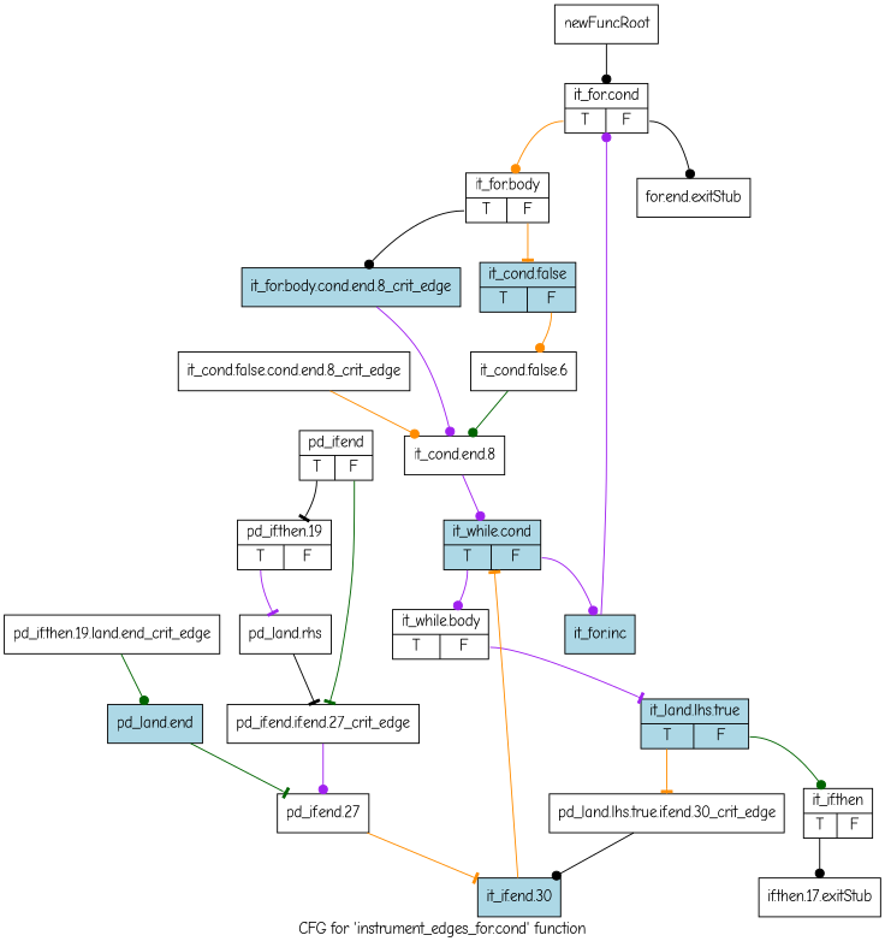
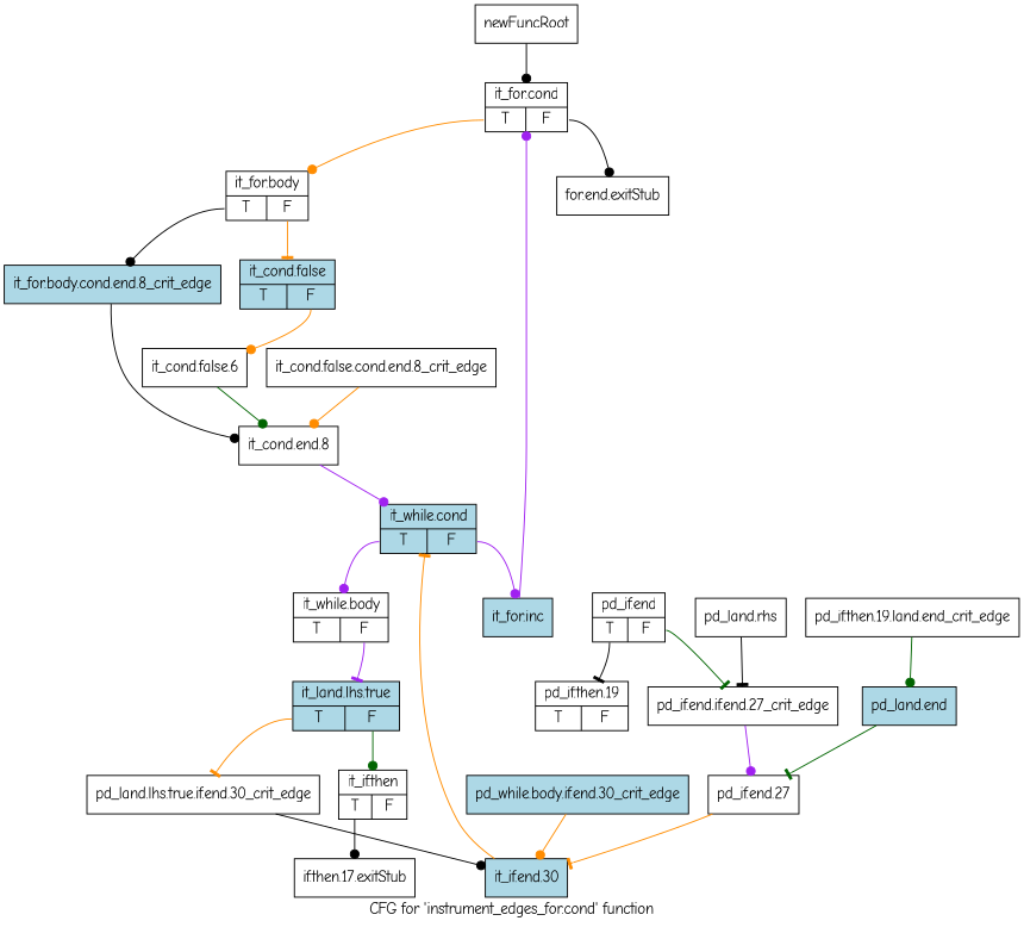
  digraph {
    fontname="Comic Neue"
    label="CFG for 'instrument_edges_for.cond' function"
    node [fillcolor=white fontname="Comic Neue" shape=record style=filled]
    edge [arrowhead=dot color=black fontname="Comic Neue"]
    n1 [label="{newFuncRoot}"]
    n2 [label="{it_for.cond|{<s0>T|<s1>F}}"]
    n3 [label="{for.end.exitStub}"]
    n4 [label="{it_for.body|{<s0>T|<s1>F}}"]
    n5 [fillcolor=lightblue label="{it_for.body.cond.end.8_crit_edge}"]
    n6 [fillcolor=lightblue label="{it_cond.false|{<s0>T|<s1>F}}"]
    n7 [label="{if.then.17.exitStub}"]
    n8 [label="{it_cond.end.8}"]
    n9 [label="{it_cond.false.6}"]
    n10 [fillcolor=lightblue label="{it_while.cond|{<s0>T|<s1>F}}"]
    n11 [label="{it_cond.false.cond.end.8_crit_edge}"]
    n12 [label="{it_while.body|{<s0>T|<s1>F}}"]
    n13 [fillcolor=lightblue label="{it_for.inc}"]
    n14 [fillcolor=lightblue label="{it_land.lhs.true|{<s0>T|<s1>F}}"]
+   n15 [fillcolor=lightblue label="{pd_while.body.if.end.30_crit_edge}"]
    n16 [fillcolor=lightblue label="{it_if.end.30}"]
    n17 [label="{pd_land.lhs.true.if.end.30_crit_edge}"]
    n18 [label="{it_if.then|{<s0>T|<s1>F}}"]
    n19 [label="{pd_if.end|{<s0>T|<s1>F}}"]
    n20 [label="{pd_if.then.19|{<s0>T|<s1>F}}"]
    n21 [label="{pd_if.end.if.end.27_crit_edge}"]
    n22 [label="{pd_land.rhs}"]
    n23 [label="{pd_if.end.27}"]
    n24 [label="{pd_if.then.19.land.end_crit_edge}"]
    n25 [fillcolor=lightblue label="{pd_land.end}"]
    n1 -> n2
    n2 -> n3 [tailport=s1]
    n2 -> n4 [color=darkorange tailport=s0]
    n4 -> n5 [tailport=s0]
    n4 -> n6 [arrowhead=tee color=darkorange tailport=s1]
-   n5 -> n8 [color=purple]
+   n5 -> n8
    n6 -> n9 [color=darkorange tailport=s1]
    n8 -> n10 [color=purple]
    n9 -> n8 [color=darkgreen]
    n10 -> n12 [color=purple tailport=s0]
    n10 -> n13 [color=purple tailport=s1]
    n11 -> n8 [color=darkorange]
    n12 -> n14 [arrowhead=tee color=purple tailport=s1]
    n13 -> n2 [color=purple]
    n14 -> n17 [arrowhead=tee color=darkorange tailport=s0]
    n14 -> n18 [color=darkgreen tailport=s1]
+   n15 -> n16 [color=darkorange]
    n16 -> n10 [arrowhead=tee color=darkorange]
    n17 -> n16
    n18 -> n7 [tailport=s0]
    n19 -> n20 [arrowhead=tee tailport=s0]
    n19 -> n21 [arrowhead=tee color=darkgreen tailport=s1]
-   n20 -> n22 [arrowhead=tee color=purple tailport=s0]
    n21 -> n23 [color=purple]
    n22 -> n21 [arrowhead=tee]
    n23 -> n16 [arrowhead=tee color=darkorange]
    n24 -> n25 [color=darkgreen]
    n25 -> n23 [arrowhead=tee color=darkgreen]
  }
